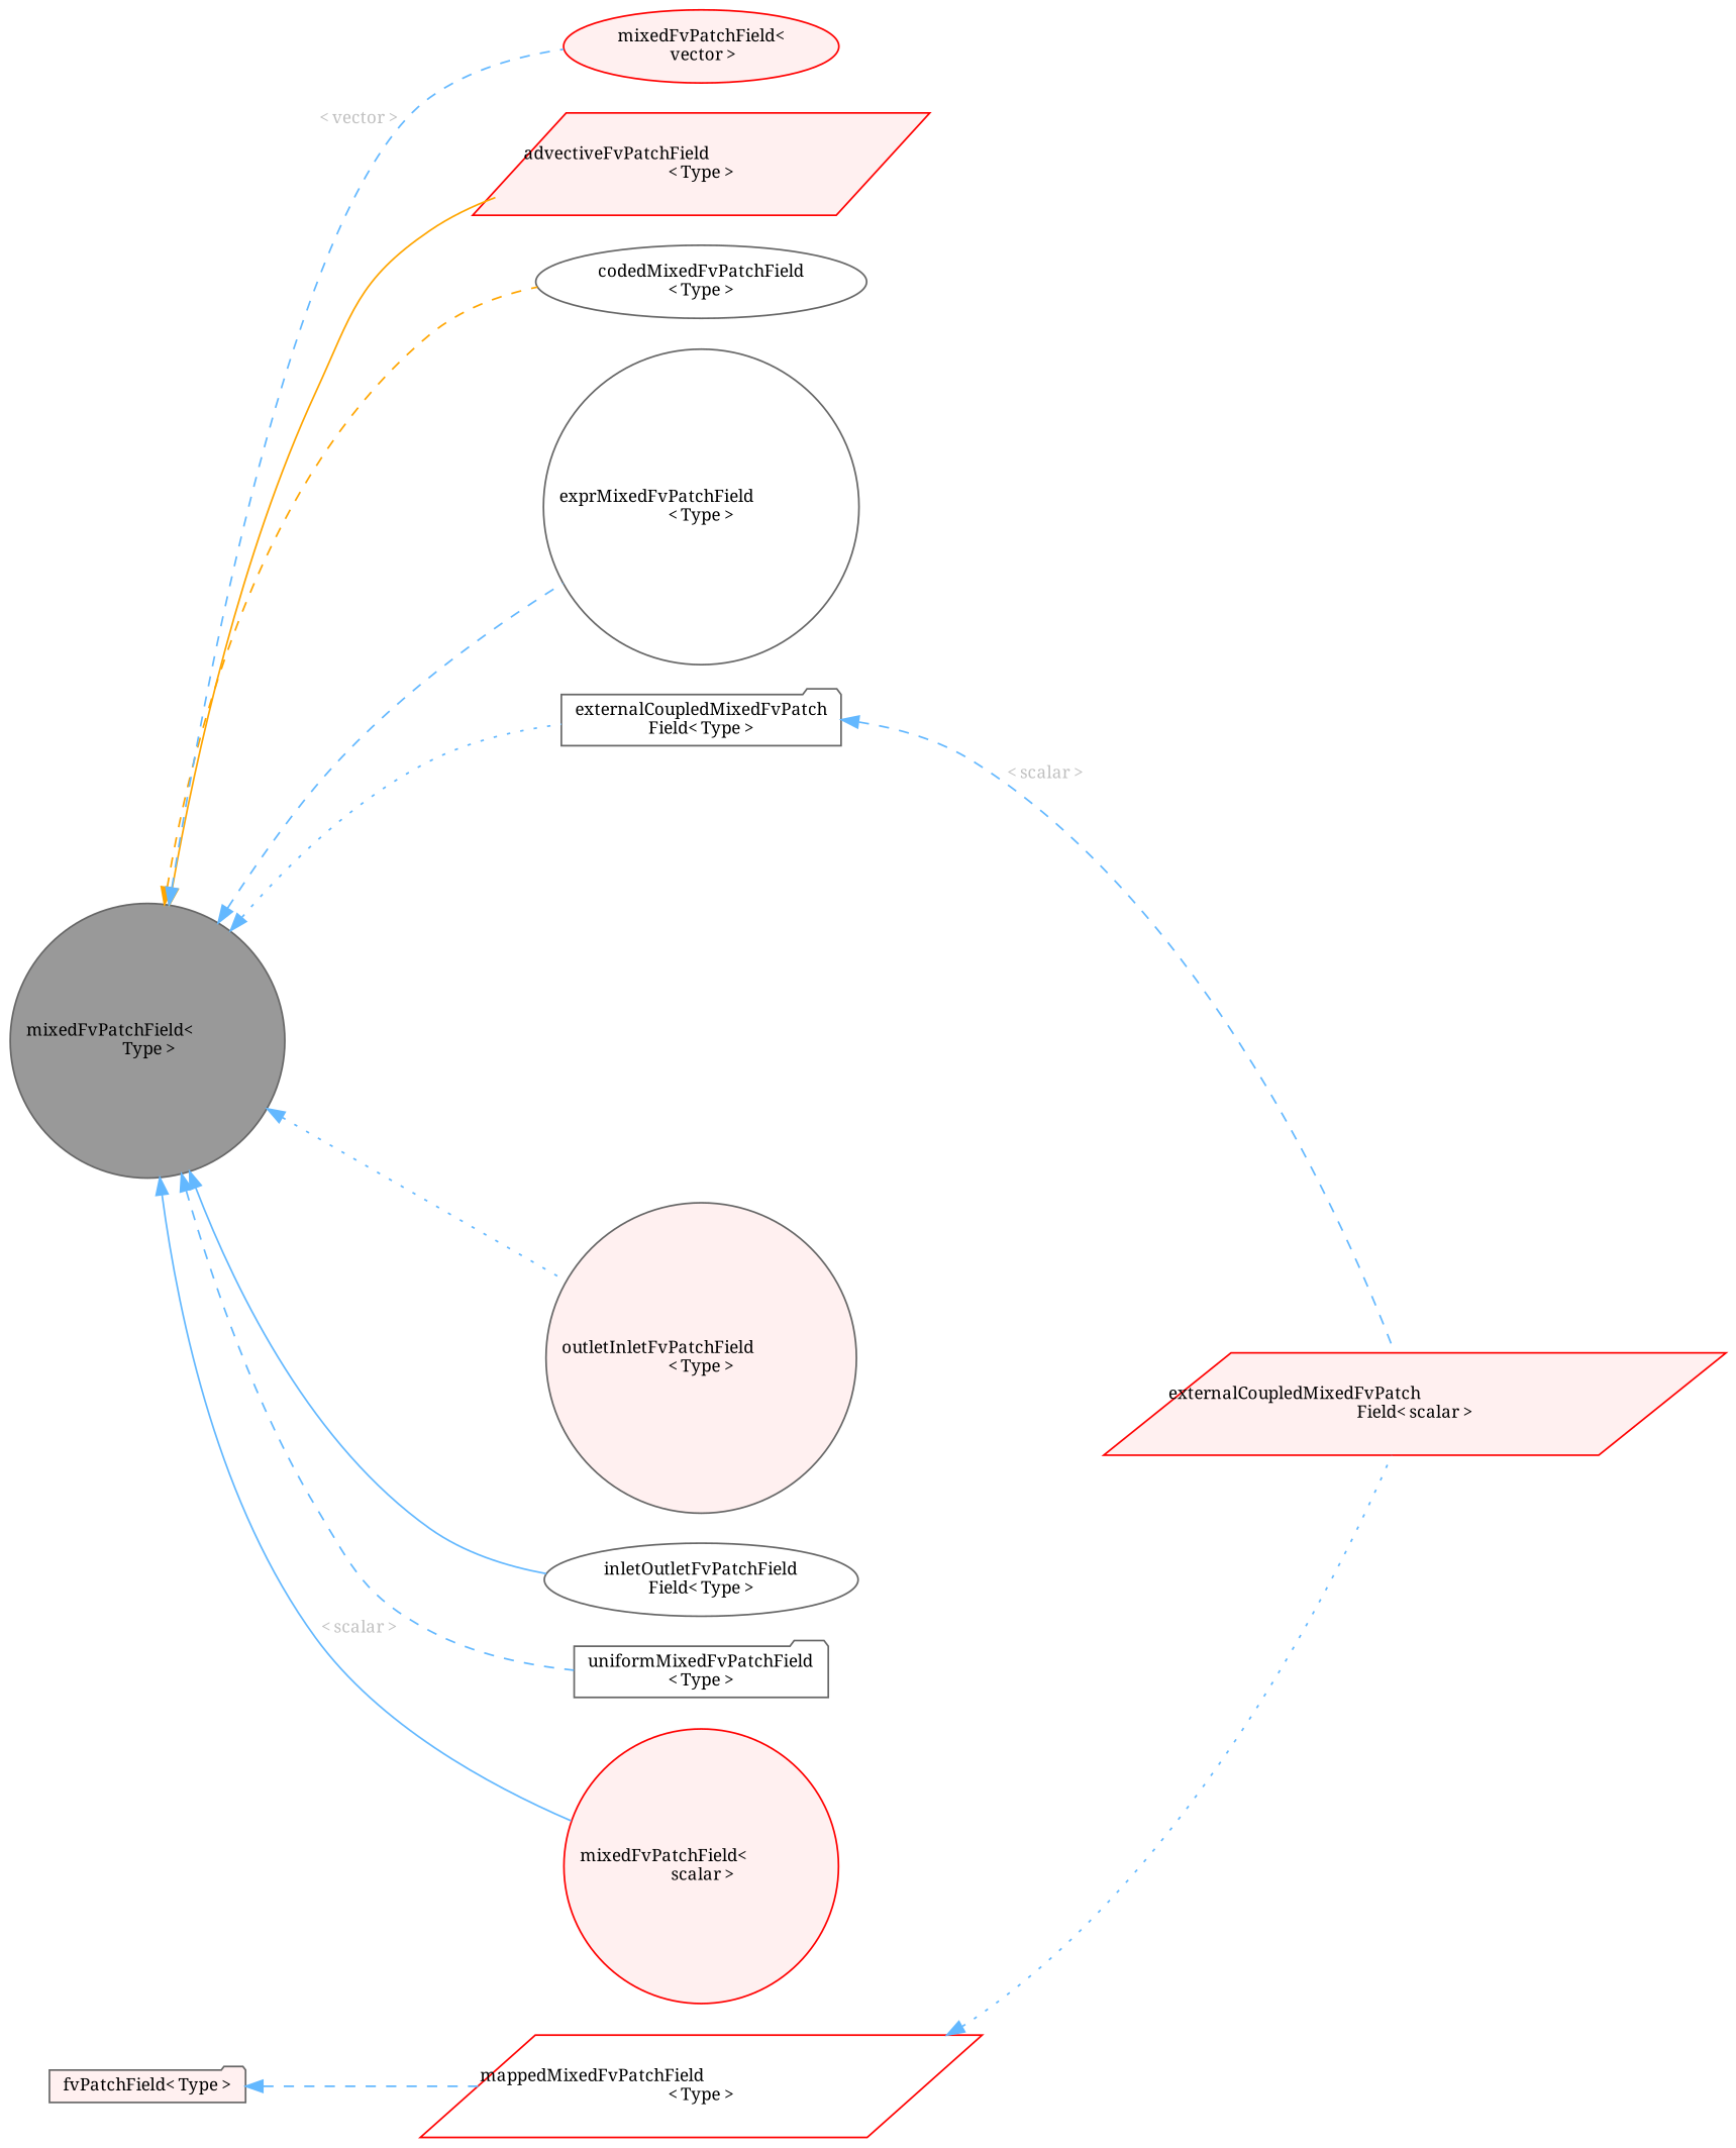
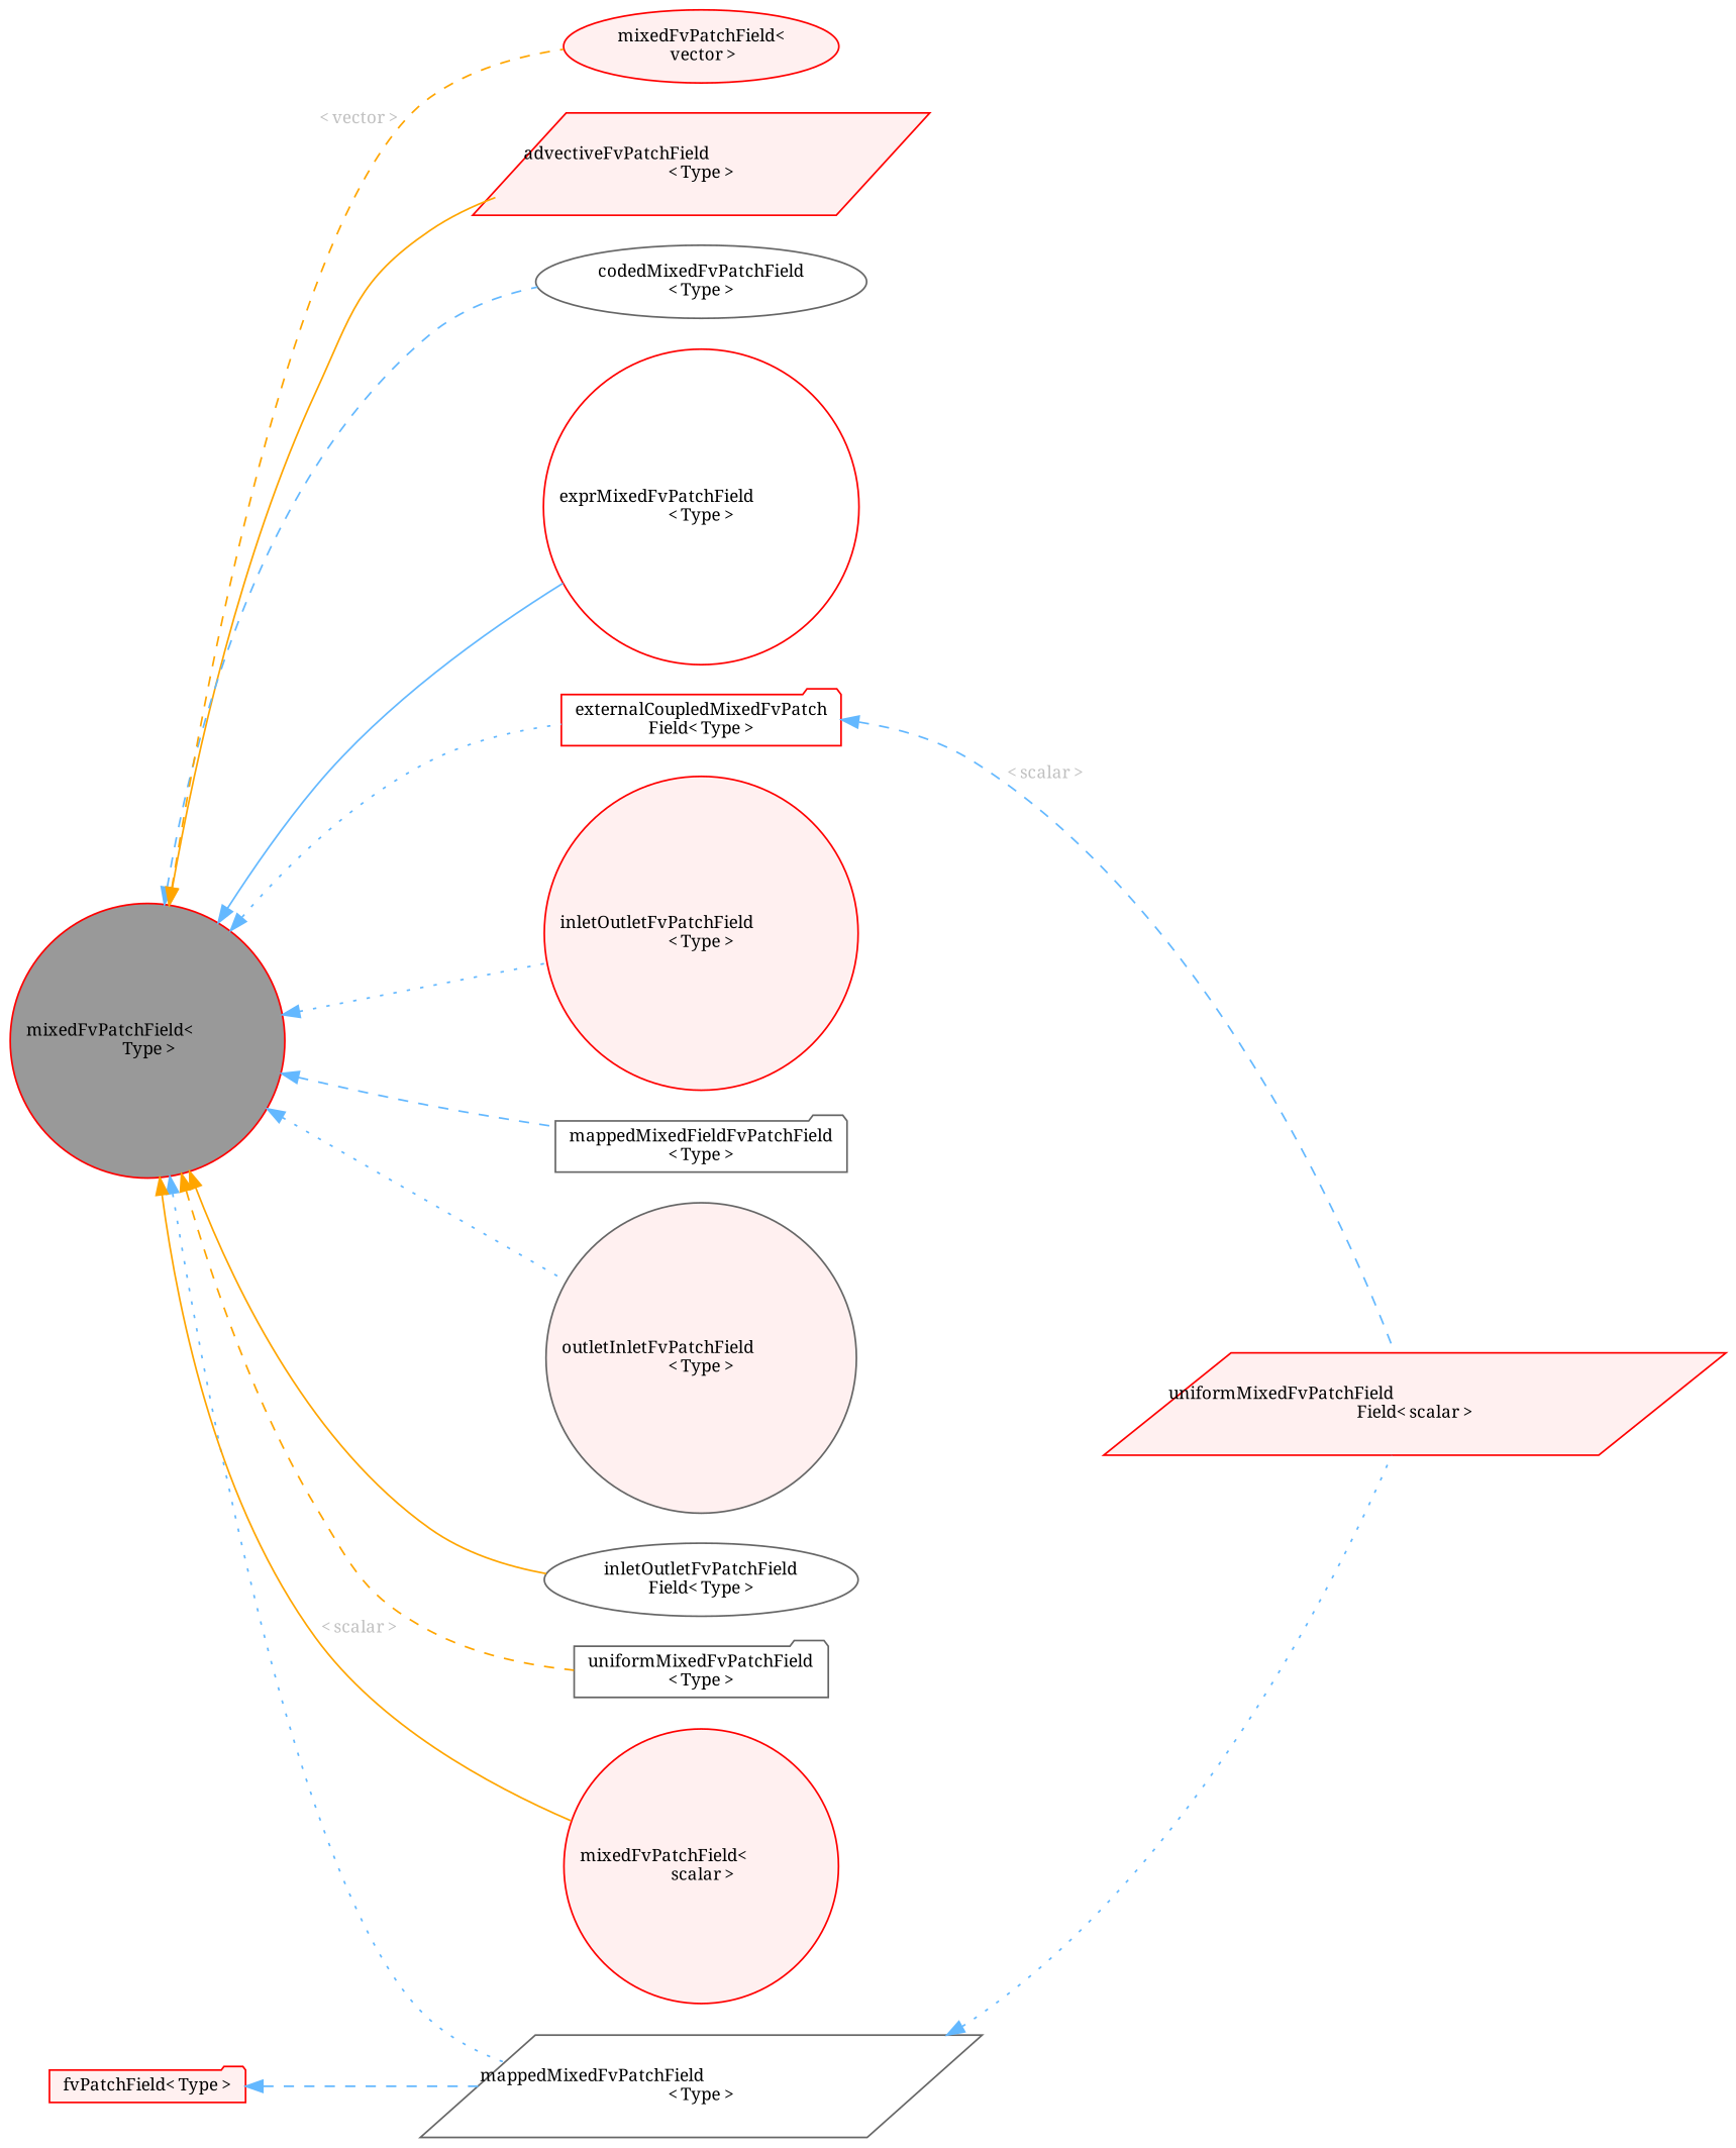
  digraph {
    fontname="Noto Serif"
    rankdir=LR
    node [color=gray40 fillcolor="#FFF0F0" fontname="Noto Serif" fontsize=10 shape=circle style=filled]
    edge [color=steelblue1 dir=back fontname="Noto Serif" fontsize=10 labelfontname=Helvetica labelfontsize=10 style=dashed]
-   n1 [fillcolor=grey60 fontcolor=black height=0.2 label="mixedFvPatchField\<\l Type \>" width=0.4]
+   n1 [color=red fillcolor=grey60 fontcolor=black height=0.2 label="mixedFvPatchField\<\l Type \>" width=0.4]
    n2 [color=red height=0.2 label="advectiveFvPatchField\l\< Type \>" shape=parallelogram width=0.4]
    n3 [fillcolor=white height=0.2 label="codedMixedFvPatchField\l\< Type \>" shape=ellipse width=0.4]
-   n4 [fillcolor=white height=0.2 label="exprMixedFvPatchField\l\< Type \>" width=0.4]
-   n5 [fillcolor=white height=0.2 label="externalCoupledMixedFvPatch\lField\< Type \>" shape=folder width=0.4]
-   n8 [color=red fillcolor=white height=0.2 label="mappedMixedFvPatchField\l\< Type \>" shape=parallelogram width=0.4]
+   n4 [color=red fillcolor=white height=0.2 label="exprMixedFvPatchField\l\< Type \>" width=0.4]
+   n5 [color=red fillcolor=white height=0.2 label="externalCoupledMixedFvPatch\lField\< Type \>" shape=folder width=0.4]
+   n6 [color=red height=0.2 label="inletOutletFvPatchField\l\< Type \>" width=0.4]
+   n7 [fillcolor=white height=0.2 label="mappedMixedFieldFvPatchField\l\< Type \>" shape=folder width=0.4]
+   n8 [fillcolor=white height=0.2 label="mappedMixedFvPatchField\l\< Type \>" shape=parallelogram width=0.4]
    n9 [height=0.2 label="outletInletFvPatchField\l\< Type \>" width=0.4]
    n10 [fillcolor=white height=0.2 label="inletOutletFvPatchField\lField\< Type \>" shape=ellipse width=0.4]
    n11 [fillcolor=white height=0.2 label="uniformMixedFvPatchField\l\< Type \>" shape=folder width=0.4]
    n12 [color=red height=0.2 label="mixedFvPatchField\<\l scalar \>" width=0.4]
    n13 [color=red height=0.2 label="mixedFvPatchField\<\l vector \>" shape=ellipse width=0.4]
-   n14 [color=red height=0.2 label="externalCoupledMixedFvPatch\lField\< scalar \>" shape=parallelogram width=0.4]
-   n15 [height=0.2 label="fvPatchField\< Type \>" shape=folder width=0.4]
+   n14 [color=red height=0.2 label="uniformMixedFvPatchField\lField\< scalar \>" shape=parallelogram width=0.4]
+   n15 [color=red height=0.2 label="fvPatchField\< Type \>" shape=folder width=0.4]
    n1 -> n2 [color=orange style=solid]
-   n1 -> n3 [color=orange]
-   n1 -> n4
+   n1 -> n3
+   n1 -> n4 [style=solid]
    n1 -> n5 [style=dotted]
+   n1 -> n6 [style=dotted]
+   n1 -> n7
+   n1 -> n8 [style=dotted]
    n1 -> n9 [style=dotted]
-   n1 -> n10 [style=solid]
-   n1 -> n11
-   n1 -> n12 [fontcolor=grey label=" \< scalar \>" style=solid]
-   n1 -> n13 [fontcolor=grey label=" \< vector \>"]
+   n1 -> n10 [color=orange style=solid]
+   n1 -> n11 [color=orange]
+   n1 -> n12 [color=orange fontcolor=grey label=" \< scalar \>" style=solid]
+   n1 -> n13 [color=orange fontcolor=grey label=" \< vector \>"]
    n5 -> n14 [fontcolor=grey label=" \< scalar \>"]
    n8 -> n14 [style=dotted]
    n15 -> n8
  }
